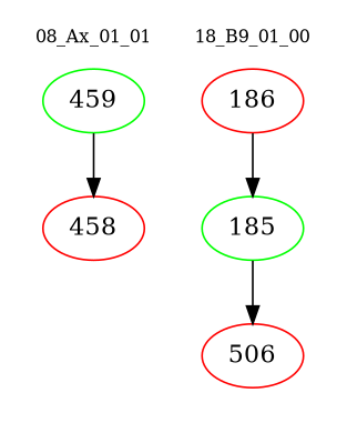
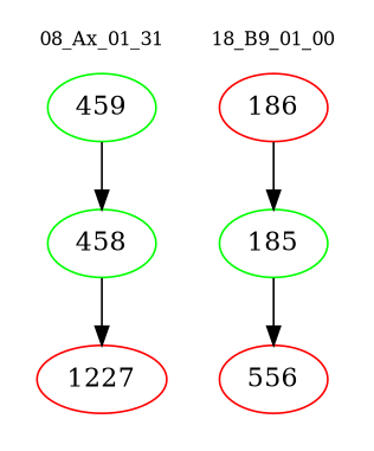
  digraph {
    node [color=green]
    edge [color=black]
    n1 [label=459]
-   n2 [color=red label=458]
+   n2 [label=458]
+   n3 [color=red label=1227]
    n4 [color=red label=186]
    n5 [label=185]
-   n6 [color=red label=506]
+   n6 [color=red label=556]
    subgraph cluster_1 {
      color=white
      fontsize=10
-     label="08_Ax_01_01"
+     label="08_Ax_01_31"
      n1
      n2
+     n3
    }
    subgraph cluster_2 {
      color=white
      fontsize=10
      label="18_B9_01_00"
      n4
      n5
      n6
    }
    n1 -> n2
+   n2 -> n3
    n4 -> n5
    n5 -> n6
  }
